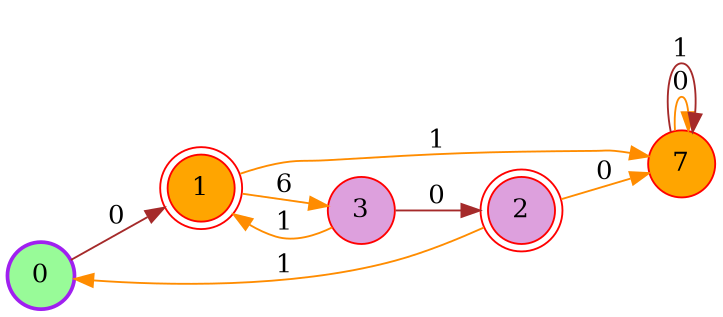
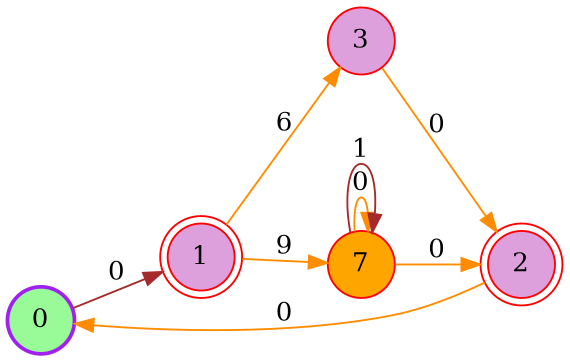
  digraph {
    rankdir=LR
    node [color=red fillcolor=orange shape=circle style=filled]
    edge [color=darkorange]
    0 [color=purple fillcolor=palegreen style="bold,filled"]
-   1 [peripheries=2]
+   1 [fillcolor=plum peripheries=2]
    3 [fillcolor=plum]
    n4 [label=7]
    2 [fillcolor=plum peripheries=2]
    0 -> 1 [color=brown label=0]
    1 -> 3 [label=6]
-   1 -> n4 [label=1]
-   3 -> 1 [label=1]
-   3 -> 2 [color=brown label=0]
+   1 -> n4 [label=9]
+   3 -> 2 [label=0]
    n4 -> n4 [label=0]
    n4 -> n4 [color=brown label=1]
-   2 -> 0 [label=1]
-   2 -> n4 [label=0]
+   2 -> 0 [label=0]
+   n4 -> 2 [label=0]
  }
